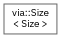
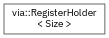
  digraph {
    rankdir=LR
    fontname="IBM Plex Sans"
-   n1 [color=grey40 fillcolor=white fontname="IBM Plex Sans" fontsize=10 height=0.2 label="via::Size\l\< Size \>" shape=box style=filled width=0.4]
+   n1 [color=grey40 fillcolor=white fontname="IBM Plex Sans" fontsize=10 height=0.2 label="via::RegisterHolder\l\< Size \>" shape=box style=filled width=0.4]
  }
